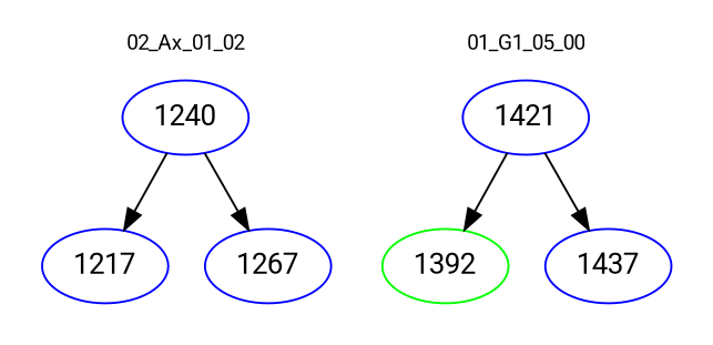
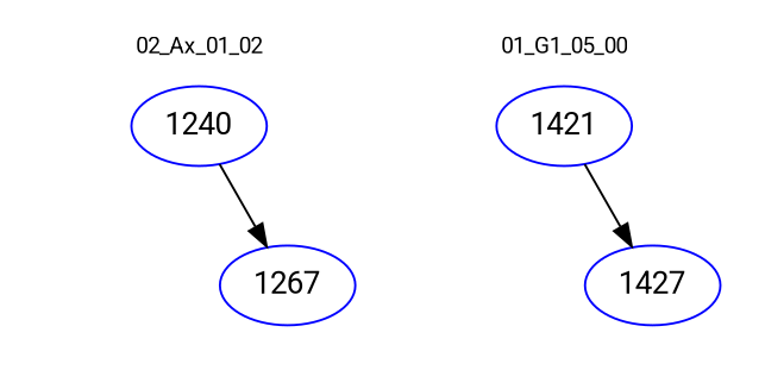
  digraph {
    fontname=Roboto
    node [color=blue fontname=Roboto]
    edge [color=black fontname=Roboto]
    n1 [label=1240]
-   n2 [label=1217]
    n3 [label=1267]
    n4 [label=1421]
-   n5 [color=green label=1392]
-   n6 [label=1437]
+   n6 [label=1427]
    subgraph cluster_1 {
      color=white
      fontsize=10
      label="02_Ax_01_02"
      n1
-     n2
      n3
    }
    subgraph cluster_2 {
      color=white
      fontsize=10
      label="01_G1_05_00"
      n4
-     n5
      n6
    }
-   n1 -> n2
    n1 -> n3
-   n4 -> n5
    n4 -> n6
  }
